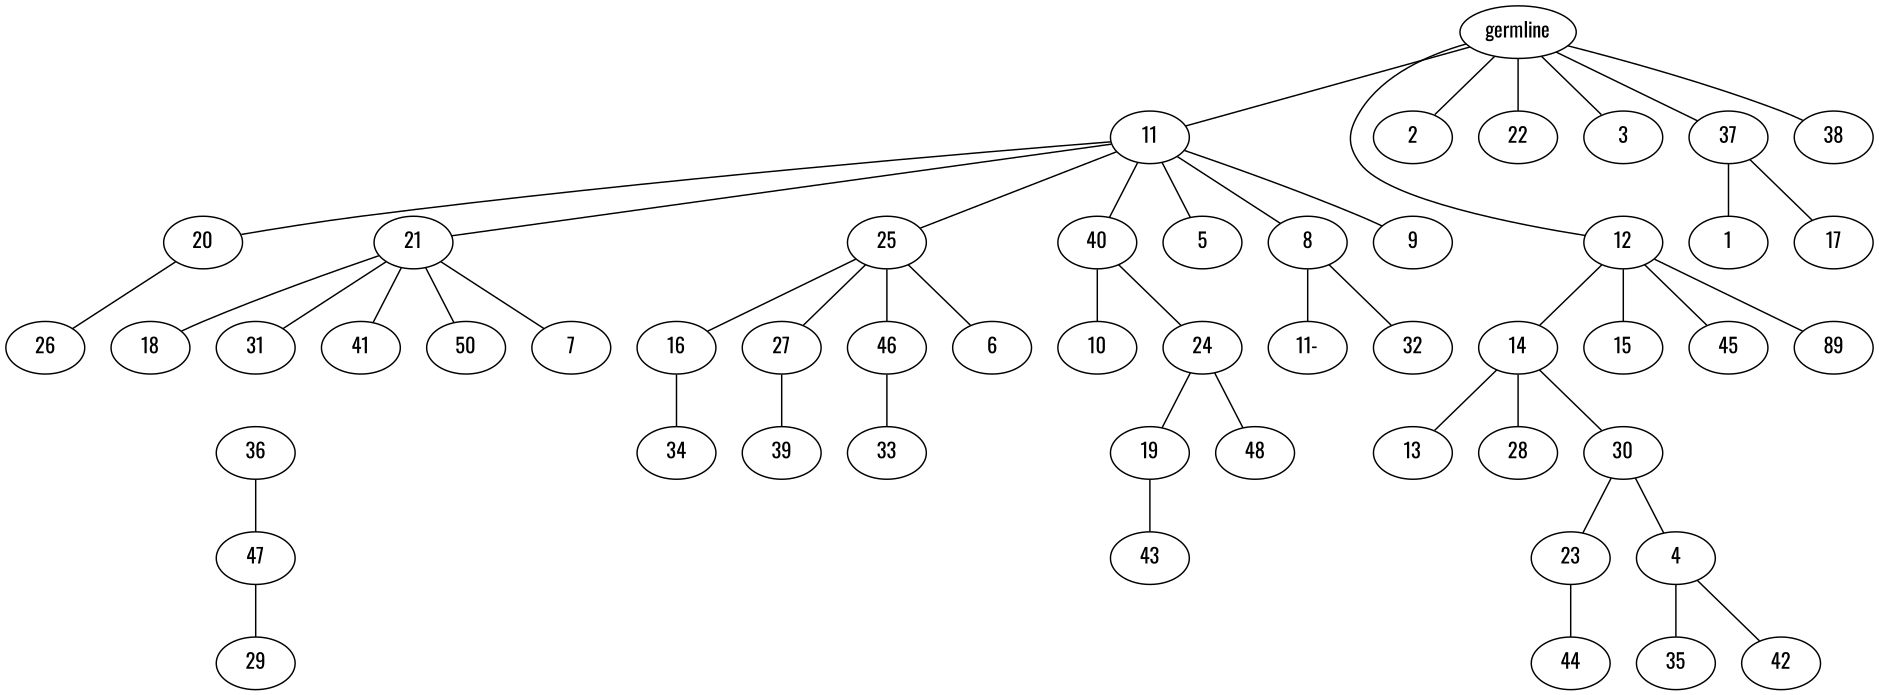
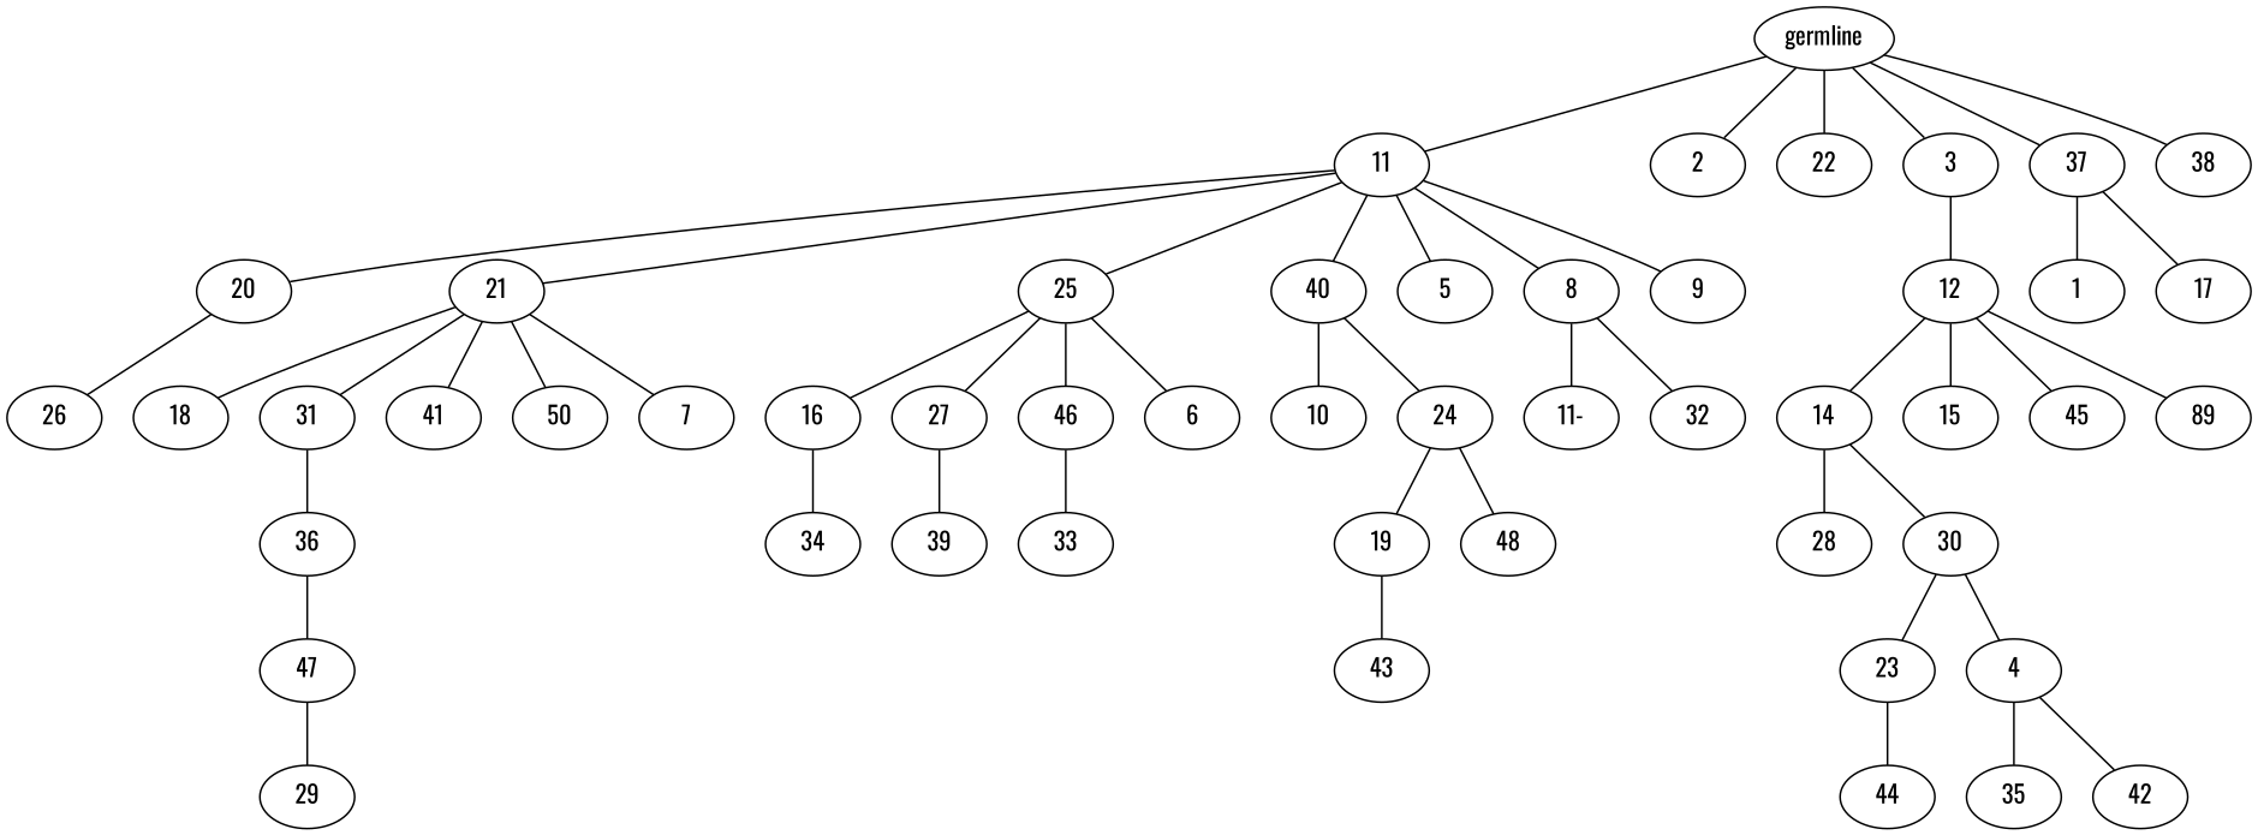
  graph {
    fontname=Oswald
    node [fontname=Oswald]
    edge [fontname=Oswald]
    n1 [label=germline]
    n2 [label=11]
    n3 [label=12]
    n4 [label=2]
    n5 [label=22]
    n6 [label=3]
    n7 [label=37]
    n8 [label=38]
    n9 [label=20]
    n10 [label=21]
    n11 [label=25]
    n12 [label=40]
    n13 [label=5]
    n14 [label=8]
    n15 [label=9]
    n16 [label=14]
    n17 [label=15]
    n18 [label=45]
    n19 [label=89]
    n20 [label=1]
    n21 [label=17]
    n22 [label=26]
    n23 [label=18]
    n24 [label=31]
    n25 [label=41]
    n26 [label=50]
    n27 [label=7]
    n28 [label=16]
    n29 [label=27]
    n30 [label=46]
    n31 [label=6]
    n32 [label=10]
    n33 [label=24]
    n34 [label="11-"]
    n35 [label=32]
    n36 [label=36]
    n37 [label=47]
    n38 [label=29]
    n39 [label=34]
    n40 [label=39]
    n41 [label=33]
    n42 [label=19]
    n43 [label=48]
    n44 [label=43]
-   n45 [label=13]
    n46 [label=28]
    n47 [label=30]
    n48 [label=23]
    n49 [label=4]
    n50 [label=44]
    n51 [label=35]
    n52 [label=42]
    n1 -- n2
-   n1 -- n3
+   n6 -- n3
    n1 -- n4
    n1 -- n5
    n1 -- n6
    n1 -- n7
    n1 -- n8
    n2 -- n9
    n2 -- n10
    n2 -- n11
    n2 -- n12
    n2 -- n13
    n2 -- n14
    n2 -- n15
    n3 -- n16
    n3 -- n17
    n3 -- n18
    n3 -- n19
    n7 -- n20
    n7 -- n21
    n9 -- n22
    n10 -- n23
    n10 -- n24
    n10 -- n25
    n10 -- n26
    n10 -- n27
    n11 -- n28
    n11 -- n29
    n11 -- n30
    n11 -- n31
    n12 -- n32
    n12 -- n33
    n14 -- n34
    n14 -- n35
-   n16 -- n45
    n16 -- n46
    n16 -- n47
+   n24 -- n36
    n28 -- n39
    n29 -- n40
    n30 -- n41
    n33 -- n42
    n33 -- n43
    n36 -- n37
    n37 -- n38
    n42 -- n44
    n47 -- n48
    n47 -- n49
    n48 -- n50
    n49 -- n51
    n49 -- n52
  }
